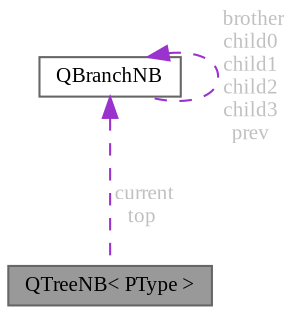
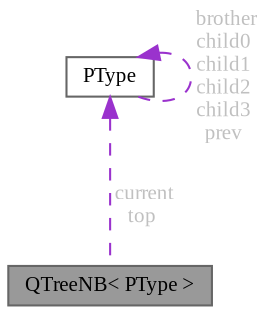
  digraph {
    fontname="Liberation Serif"
    node [color=gray40 fontname="Liberation Serif" fontsize=10 shape=box style=filled]
    edge [color=darkorchid3 dir=back fontcolor=grey fontname="Liberation Serif" fontsize=10 labelfontname=Helvetica labelfontsize=10 style=dashed]
    n1 [fillcolor=grey60 fontcolor=black height=0.2 label="QTreeNB\< PType \>" width=0.4]
-   n2 [fillcolor=white height=0.2 label=QBranchNB width=0.4]
+   n2 [fillcolor=white height=0.2 label=PType width=0.4]
    n2 -> n1 [label=" current\ntop"]
    n2 -> n2 [label=" brother\nchild0\nchild1\nchild2\nchild3\nprev"]
  }
